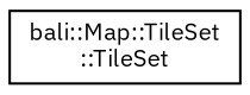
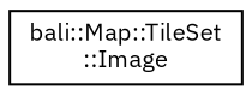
  digraph {
    rankdir=LR
    fontname="IBM Plex Sans"
-   n1 [color=black fillcolor=white fontname="IBM Plex Sans" fontsize=10 height=0.2 label="bali::Map::TileSet\l::TileSet" shape=record style=filled width=0.4]
+   n1 [color=black fillcolor=white fontname="IBM Plex Sans" fontsize=10 height=0.2 label="bali::Map::TileSet\l::Image" shape=record style=filled width=0.4]
  }
